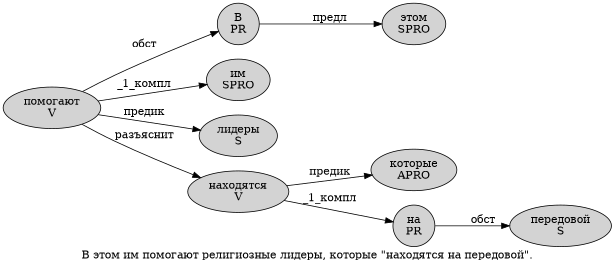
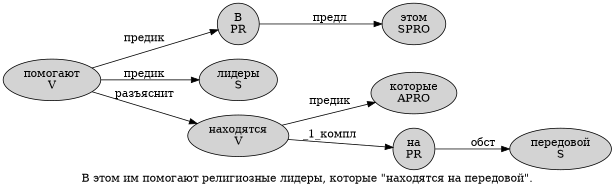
  digraph {
    label="В этом им помогают религиозные лидеры, которые \"находятся на передовой\"."
    rankdir=LR
    node [fillcolor=lightgray penwidth=1 shape=ellipse style=filled]
    n1 [label="В\nPR"]
    n2 [label="этом\nSPRO"]
-   n3 [label="им\nSPRO"]
    n4 [label="помогают\nV"]
    n5 [label="лидеры\nS"]
    n6 [label="находятся\nV"]
    n7 [label="которые\nAPRO"]
    n8 [label="на\nPR"]
    n9 [label="передовой\nS"]
    n1 -> n2 [label="предл"]
-   n4 -> n1 [label="обст"]
-   n4 -> n3 [label="_1_компл"]
+   n4 -> n1 [label="предик"]
    n4 -> n5 [label="предик"]
    n4 -> n6 [label="разъяснит"]
    n6 -> n7 [label="предик"]
    n6 -> n8 [label="_1_компл"]
    n8 -> n9 [label="обст"]
  }
